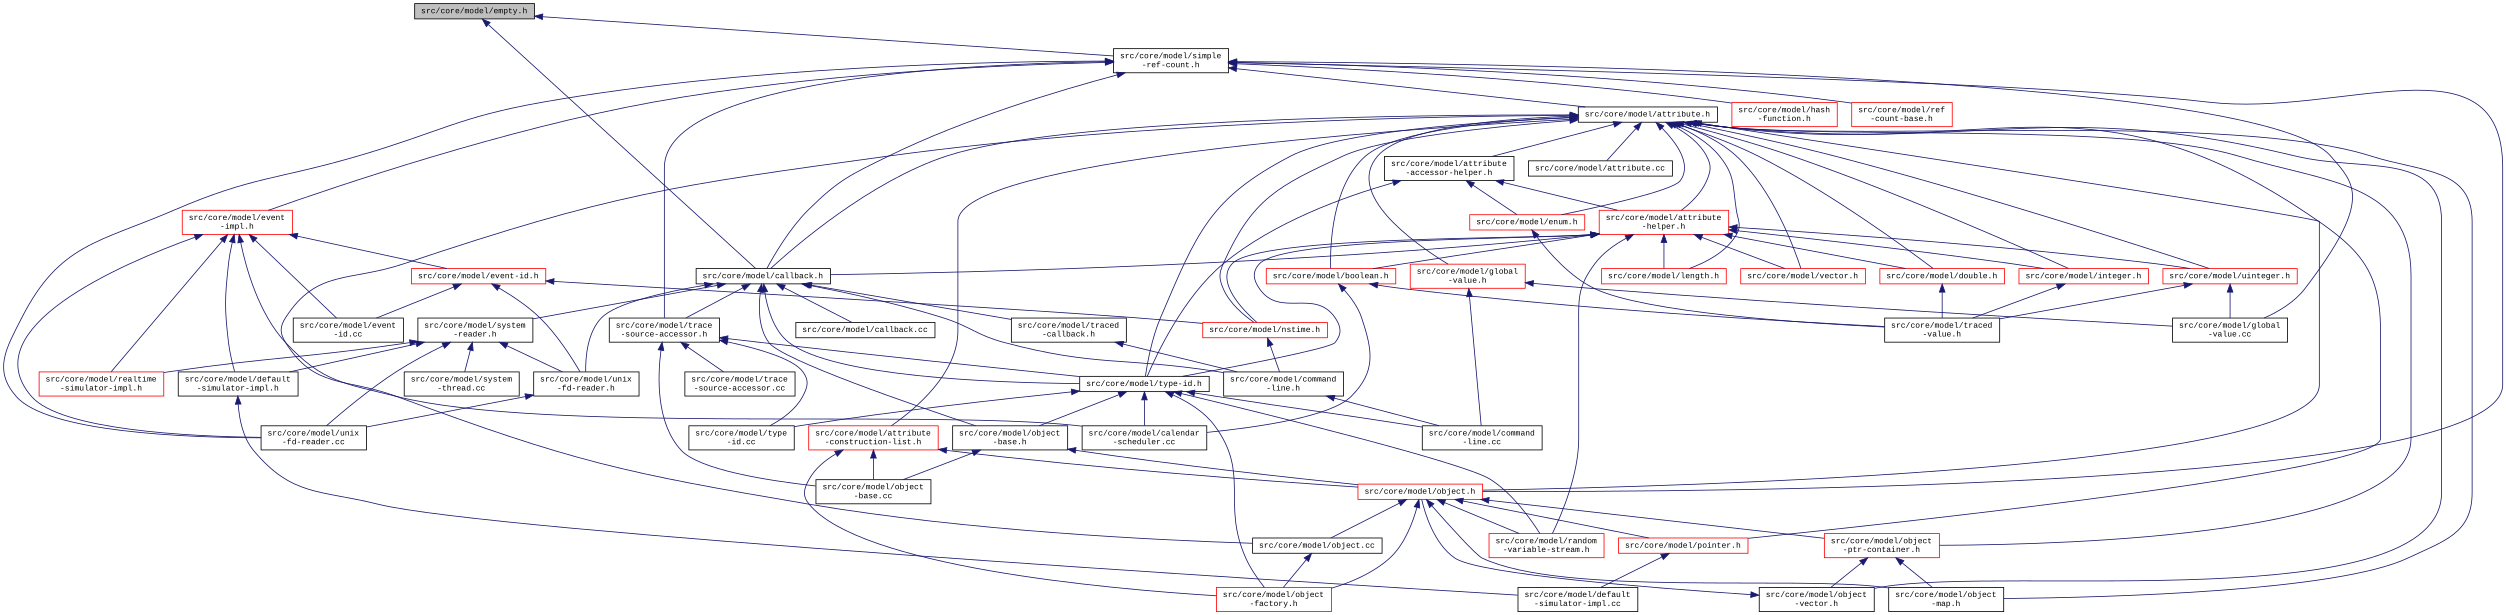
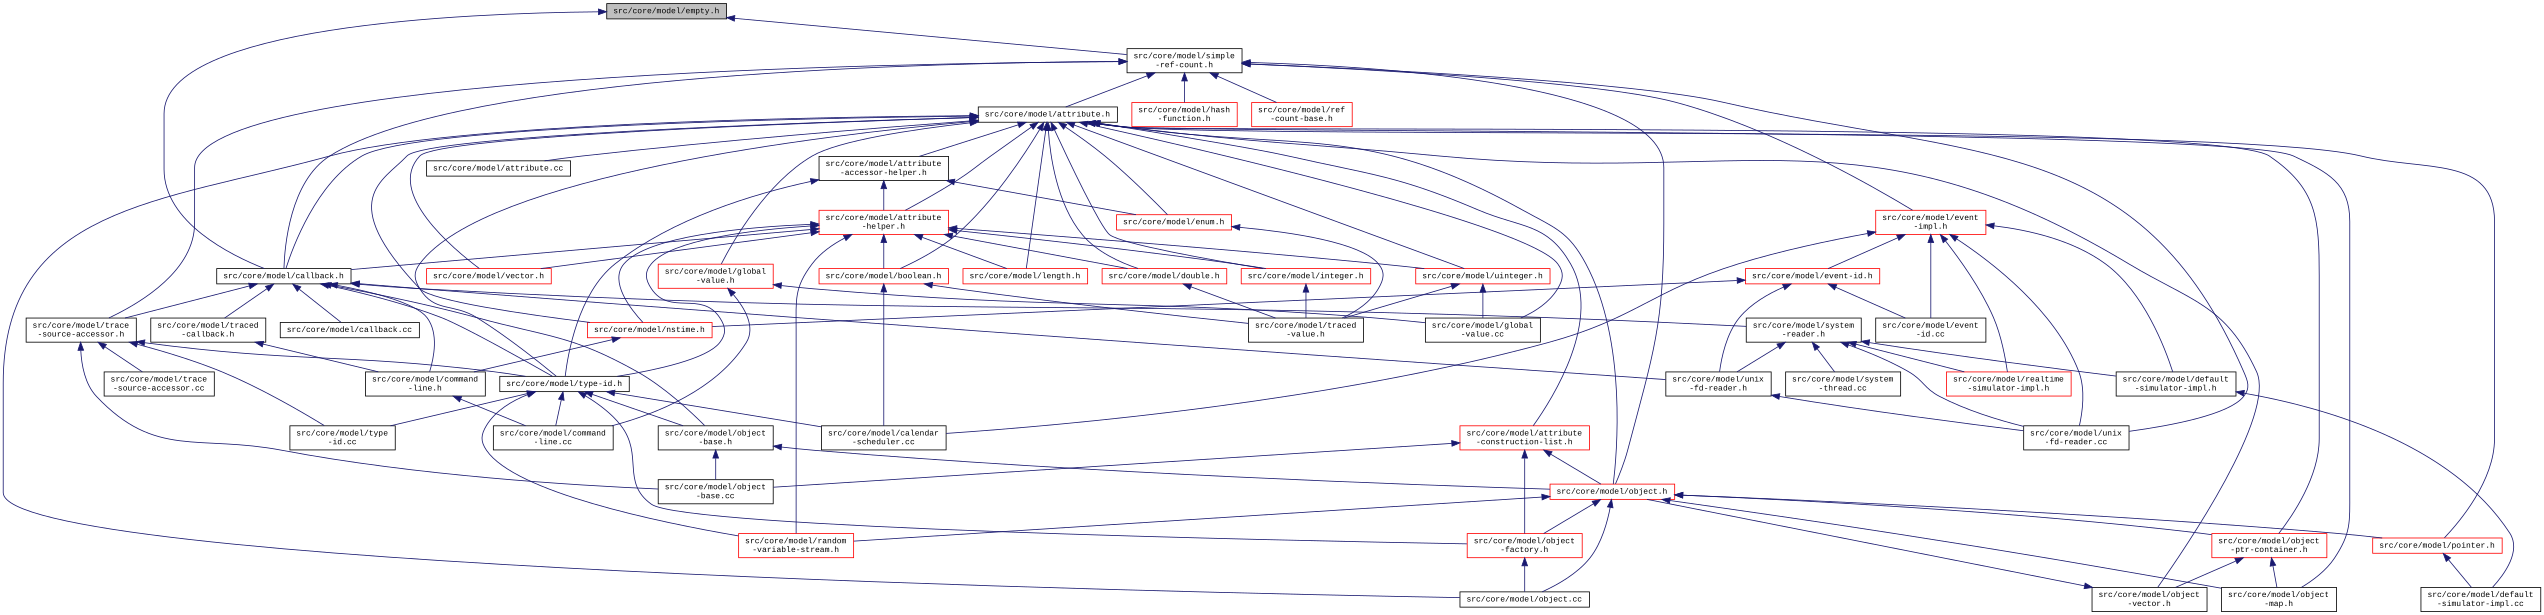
  digraph {
    fontname="Liberation Mono"
    node [color=black fillcolor=white fontname="Liberation Mono" fontsize=10 shape=record style=filled]
    edge [color=midnightblue dir=back fontname="Liberation Mono" fontsize=10 labelfontname=Helvetica labelfontsize=10 style=solid]
    n1 [fillcolor=grey75 fontcolor=black height=0.2 label="src/core/model/empty.h" width=0.4]
    n2 [height=0.2 label="src/core/model/callback.h" width=0.4]
    n3 [height=0.2 label="src/core/model/simple\l-ref-count.h" width=0.4]
    n4 [height=0.2 label="src/core/model/callback.cc" width=0.4]
    n5 [height=0.2 label="src/core/model/command\l-line.h" width=0.4]
    n6 [height=0.2 label="src/core/model/object\l-base.h" width=0.4]
    n7 [height=0.2 label="src/core/model/system\l-reader.h" width=0.4]
    n8 [height=0.2 label="src/core/model/unix\l-fd-reader.h" width=0.4]
    n9 [height=0.2 label="src/core/model/trace\l-source-accessor.h" width=0.4]
    n10 [height=0.2 label="src/core/model/type-id.h" width=0.4]
    n11 [height=0.2 label="src/core/model/traced\l-callback.h" width=0.4]
    n12 [color=red height=0.2 label="src/core/model/object.h" width=0.4]
    n13 [height=0.2 label="src/core/model/unix\l-fd-reader.cc" width=0.4]
    n14 [height=0.2 label="src/core/model/attribute.h" width=0.4]
    n15 [color=red height=0.2 label="src/core/model/event\l-impl.h" width=0.4]
    n16 [color=red height=0.2 label="src/core/model/hash\l-function.h" width=0.4]
    n17 [color=red height=0.2 label="src/core/model/ref\l-count-base.h" width=0.4]
    n18 [height=0.2 label="src/core/model/command\l-line.cc" width=0.4]
    n19 [height=0.2 label="src/core/model/object\l-base.cc" width=0.4]
    n20 [height=0.2 label="src/core/model/default\l-simulator-impl.h" width=0.4]
    n21 [color=red height=0.2 label="src/core/model/realtime\l-simulator-impl.h" width=0.4]
    n22 [height=0.2 label="src/core/model/system\l-thread.cc" width=0.4]
    n23 [height=0.2 label="src/core/model/trace\l-source-accessor.cc" width=0.4]
    n24 [height=0.2 label="src/core/model/type\l-id.cc" width=0.4]
    n25 [color=red height=0.2 label="src/core/model/object\l-factory.h" width=0.4]
    n26 [color=red height=0.2 label="src/core/model/random\l-variable-stream.h" width=0.4]
    n27 [height=0.2 label="src/core/model/calendar\l-scheduler.cc" width=0.4]
    n28 [height=0.2 label="src/core/model/object.cc" width=0.4]
    n29 [height=0.2 label="src/core/model/object\l-map.h" width=0.4]
    n30 [color=red height=0.2 label="src/core/model/object\l-ptr-container.h" width=0.4]
    n31 [color=red height=0.2 label="src/core/model/pointer.h" width=0.4]
    n32 [height=0.2 label="src/core/model/object\l-vector.h" width=0.4]
    n33 [height=0.2 label="src/core/model/default\l-simulator-impl.cc" width=0.4]
    n34 [height=0.2 label="src/core/model/traced\l-value.h" width=0.4]
    n35 [height=0.2 label="src/core/model/attribute\l-accessor-helper.h" width=0.4]
    n36 [color=red height=0.2 label="src/core/model/attribute\l-helper.h" width=0.4]
    n37 [color=red height=0.2 label="src/core/model/boolean.h" width=0.4]
    n38 [color=red height=0.2 label="src/core/model/double.h" width=0.4]
    n39 [color=red height=0.2 label="src/core/model/integer.h" width=0.4]
    n40 [color=red height=0.2 label="src/core/model/length.h" width=0.4]
    n41 [color=red height=0.2 label="src/core/model/nstime.h" width=0.4]
    n42 [color=red height=0.2 label="src/core/model/uinteger.h" width=0.4]
    n43 [height=0.2 label="src/core/model/global\l-value.cc" width=0.4]
    n44 [color=red height=0.2 label="src/core/model/vector.h" width=0.4]
    n45 [color=red height=0.2 label="src/core/model/enum.h" width=0.4]
    n46 [color=red height=0.2 label="src/core/model/attribute\l-construction-list.h" width=0.4]
    n47 [height=0.2 label="src/core/model/attribute.cc" width=0.4]
    n48 [color=red height=0.2 label="src/core/model/global\l-value.h" width=0.4]
    n49 [height=0.2 label="src/core/model/event\l-id.cc" width=0.4]
    n50 [color=red height=0.2 label="src/core/model/event-id.h" width=0.4]
    n1 -> n2
    n1 -> n3
    n2 -> n4
    n2 -> n5
    n2 -> n6
    n2 -> n7
    n2 -> n8
    n2 -> n9
    n2 -> n10
    n2 -> n11
    n3 -> n2
    n3 -> n9
    n3 -> n12
    n3 -> n13
    n3 -> n14
    n3 -> n15
    n3 -> n16
    n3 -> n17
    n5 -> n18
    n6 -> n12
    n6 -> n19
    n7 -> n8
    n7 -> n13
    n7 -> n20
    n7 -> n21
    n7 -> n22
    n8 -> n13
    n9 -> n10
    n9 -> n19
    n9 -> n23
    n9 -> n24
    n10 -> n6
    n10 -> n18
    n10 -> n24
    n10 -> n25
    n10 -> n26
    n10 -> n27
    n11 -> n5
    n12 -> n25
    n12 -> n26
    n12 -> n28
    n12 -> n29
    n12 -> n30
    n12 -> n31
    n14 -> n2
    n14 -> n10
    n14 -> n12
    n14 -> n28
    n14 -> n29
    n14 -> n30
    n14 -> n31
    n14 -> n32
    n14 -> n35
    n14 -> n36
    n14 -> n37
    n14 -> n38
    n14 -> n39
    n14 -> n40
    n14 -> n41
    n14 -> n42
-   n3 -> n43
+   n14 -> n43
    n14 -> n44
    n14 -> n45
    n14 -> n46
    n14 -> n47
    n14 -> n48
    n15 -> n13
    n15 -> n20
    n15 -> n21
    n15 -> n27
    n15 -> n49
    n15 -> n50
    n20 -> n33
-   n28 -> n25
+   n25 -> n28
    n30 -> n29
    n30 -> n32
    n31 -> n33
    n32 -> n12
    n35 -> n10
    n35 -> n36
    n35 -> n45
    n36 -> n2
    n36 -> n10
    n36 -> n26
    n36 -> n37
    n36 -> n38
    n36 -> n39
    n36 -> n40
    n36 -> n41
    n36 -> n42
    n36 -> n44
    n37 -> n27
    n37 -> n34
    n38 -> n34
    n39 -> n34
    n41 -> n5
    n42 -> n34
    n42 -> n43
    n45 -> n34
    n46 -> n12
    n46 -> n19
    n46 -> n25
    n48 -> n18
    n48 -> n43
    n50 -> n8
    n50 -> n41
    n50 -> n49
  }
